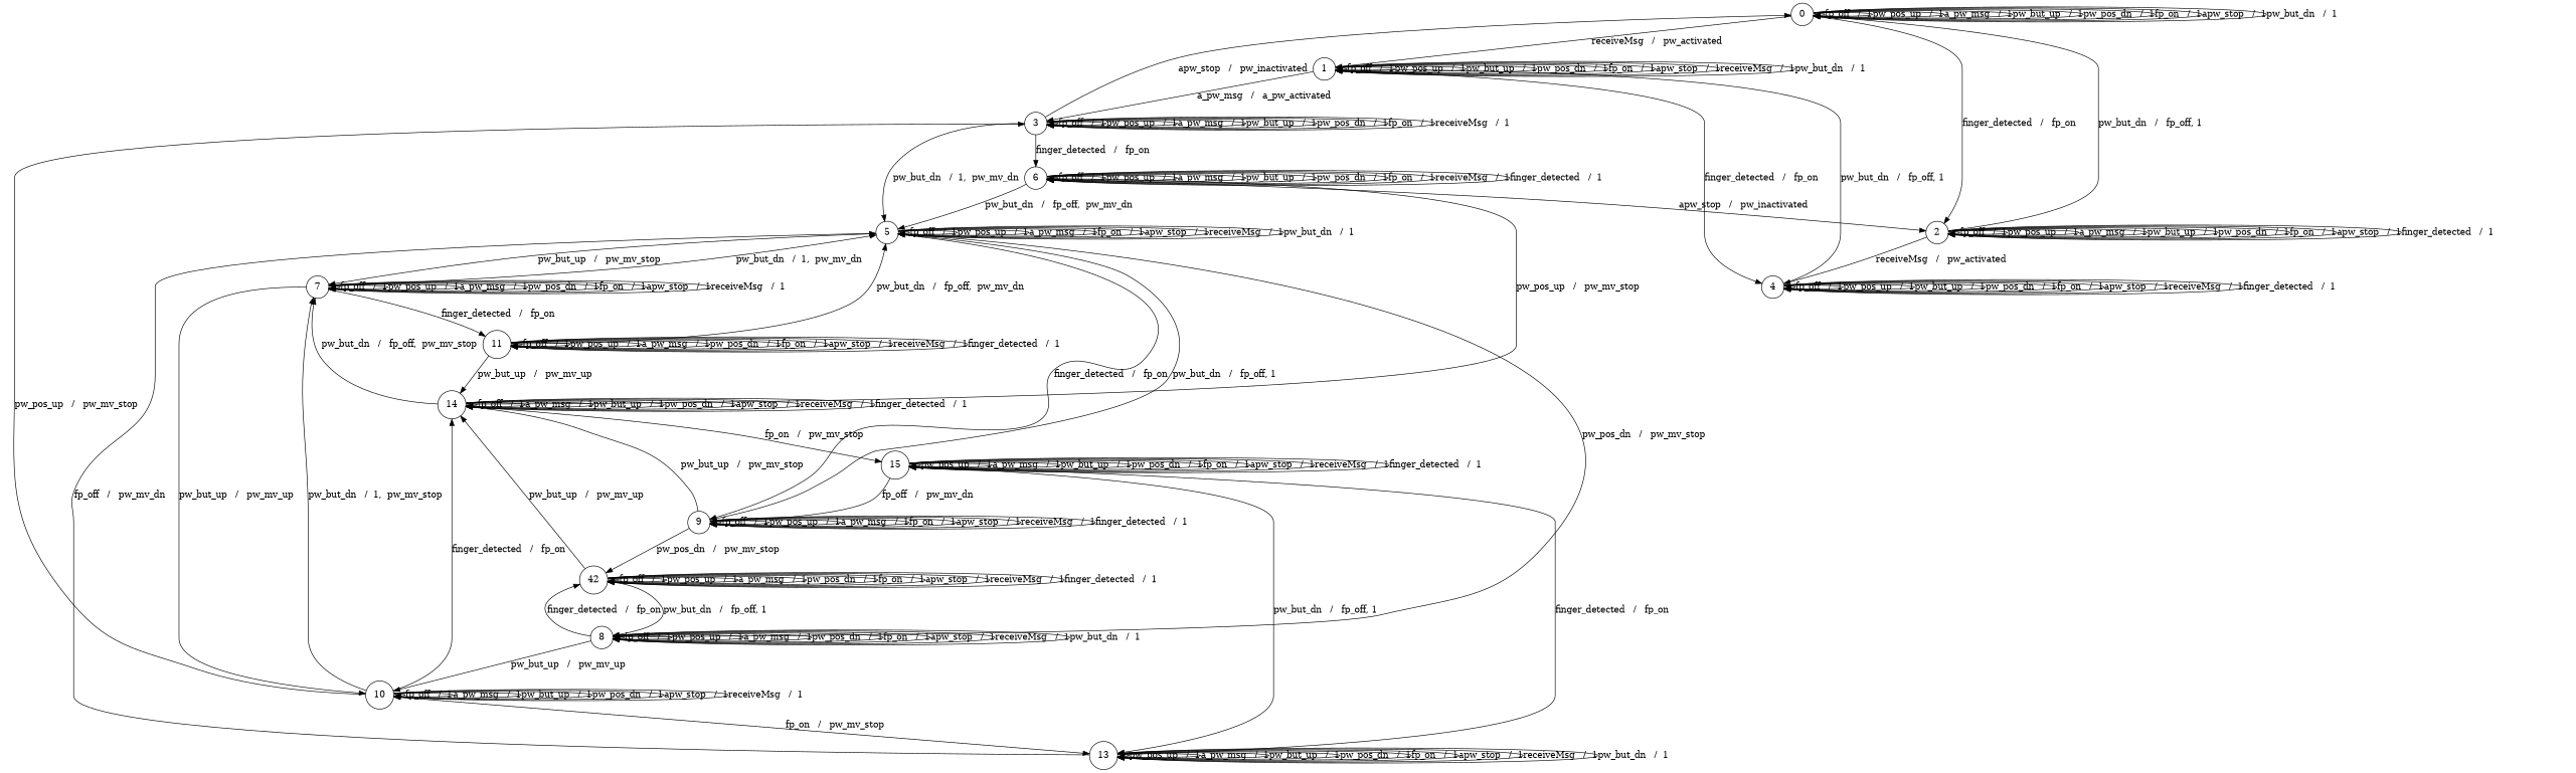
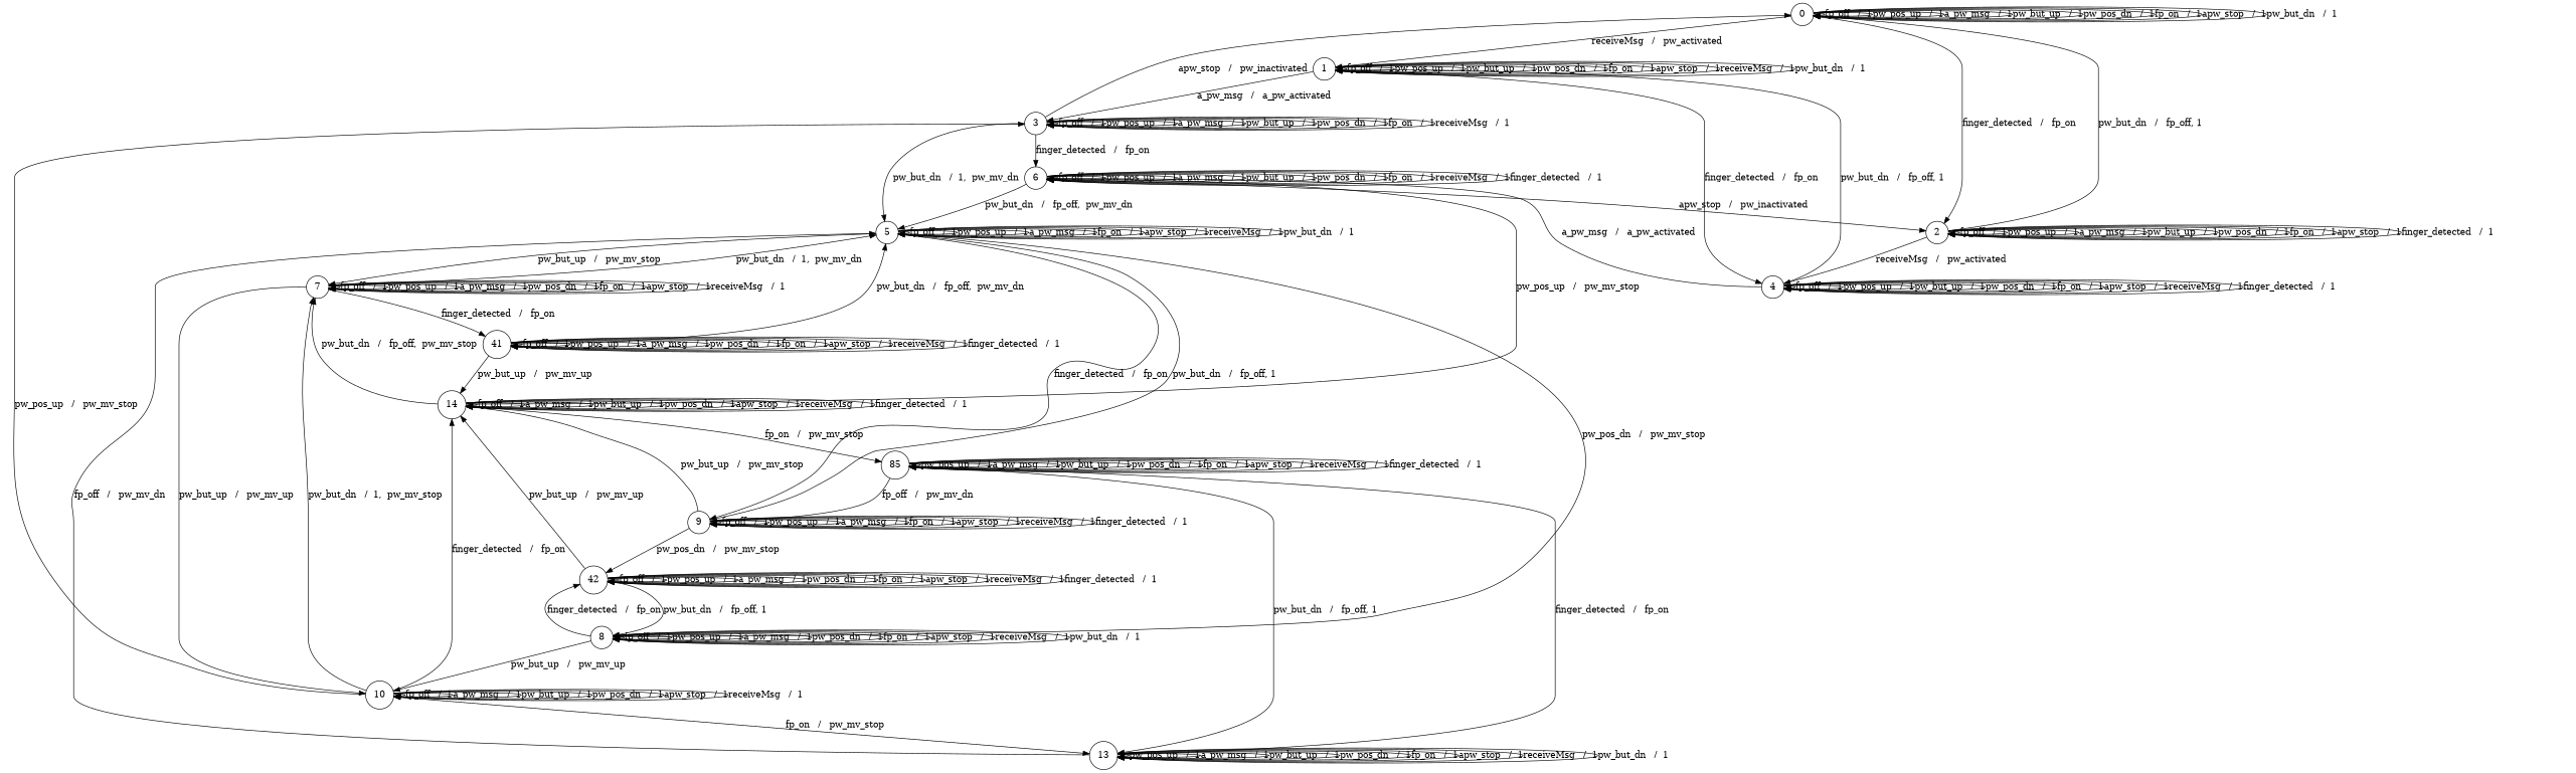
  digraph {
    node [shape=circle]
    n1 [label=0]
    n2 [label=1]
    n3 [label=2]
    n4 [label=3]
    n5 [label=4]
    n6 [label=5]
    n7 [label=6]
    n8 [label=7]
    n9 [label=8]
    n10 [label=9]
    n11 [label=10]
-   n12 [label=11]
+   n12 [label=41]
    n13 [label=42]
    n14 [label=14]
    n15 [label=13]
-   n16 [label=15]
+   n16 [label=85]
    n1 -> n1 [label="fp_off   /  1"]
    n1 -> n1 [label="pw_pos_up   /  1"]
    n1 -> n1 [label="a_pw_msg   /  1"]
    n1 -> n1 [label="pw_but_up   /  1"]
    n1 -> n1 [label="pw_pos_dn   /  1"]
    n1 -> n1 [label="fp_on   /  1"]
    n1 -> n1 [label="apw_stop   /  1"]
    n1 -> n1 [label="pw_but_dn   /  1"]
    n1 -> n2 [label="receiveMsg   /   pw_activated"]
    n1 -> n3 [label="finger_detected   /   fp_on"]
    n2 -> n2 [label="fp_off   /  1"]
    n2 -> n2 [label="pw_pos_up   /  1"]
    n2 -> n2 [label="pw_but_up   /  1"]
    n2 -> n2 [label="pw_pos_dn   /  1"]
    n2 -> n2 [label="fp_on   /  1"]
    n2 -> n2 [label="apw_stop   /  1"]
    n2 -> n2 [label="receiveMsg   /  1"]
    n2 -> n2 [label="pw_but_dn   /  1"]
    n2 -> n4 [label="a_pw_msg   /   a_pw_activated"]
    n2 -> n5 [label="finger_detected   /   fp_on"]
    n3 -> n1 [label="pw_but_dn   /   fp_off, 1"]
    n3 -> n3 [label="fp_off   /  1"]
    n3 -> n3 [label="pw_pos_up   /  1"]
    n3 -> n3 [label="a_pw_msg   /  1"]
    n3 -> n3 [label="pw_but_up   /  1"]
    n3 -> n3 [label="pw_pos_dn   /  1"]
    n3 -> n3 [label="fp_on   /  1"]
    n3 -> n3 [label="apw_stop   /  1"]
    n3 -> n3 [label="finger_detected   /  1"]
    n3 -> n5 [label="receiveMsg   /   pw_activated"]
    n4 -> n1 [label="apw_stop   /   pw_inactivated"]
    n4 -> n4 [label="fp_off   /  1"]
    n4 -> n4 [label="pw_pos_up   /  1"]
    n4 -> n4 [label="a_pw_msg   /  1"]
    n4 -> n4 [label="pw_but_up   /  1"]
    n4 -> n4 [label="pw_pos_dn   /  1"]
    n4 -> n4 [label="fp_on   /  1"]
    n4 -> n4 [label="receiveMsg   /  1"]
    n4 -> n6 [label="pw_but_dn   /  1,  pw_mv_dn"]
    n4 -> n7 [label="finger_detected   /   fp_on"]
    n5 -> n2 [label="pw_but_dn   /   fp_off, 1"]
    n5 -> n5 [label="fp_off   /  1"]
    n5 -> n5 [label="pw_pos_up   /  1"]
    n5 -> n5 [label="pw_but_up   /  1"]
    n5 -> n5 [label="pw_pos_dn   /  1"]
    n5 -> n5 [label="fp_on   /  1"]
    n5 -> n5 [label="apw_stop   /  1"]
    n5 -> n5 [label="receiveMsg   /  1"]
    n5 -> n5 [label="finger_detected   /  1"]
+   n5 -> n7 [label="a_pw_msg   /   a_pw_activated"]
    n6 -> n6 [label="fp_off   /  1"]
    n6 -> n6 [label="pw_pos_up   /  1"]
    n6 -> n6 [label="a_pw_msg   /  1"]
    n6 -> n6 [label="fp_on   /  1"]
    n6 -> n6 [label="apw_stop   /  1"]
    n6 -> n6 [label="receiveMsg   /  1"]
    n6 -> n6 [label="pw_but_dn   /  1"]
    n6 -> n8 [label="pw_but_up   /   pw_mv_stop"]
    n6 -> n9 [label="pw_pos_dn   /   pw_mv_stop"]
    n6 -> n10 [label="finger_detected   /   fp_on"]
    n7 -> n3 [label="apw_stop   /   pw_inactivated"]
    n7 -> n6 [label="pw_but_dn   /   fp_off,  pw_mv_dn"]
    n7 -> n7 [label="fp_off   /  1"]
    n7 -> n7 [label="pw_pos_up   /  1"]
    n7 -> n7 [label="a_pw_msg   /  1"]
    n7 -> n7 [label="pw_but_up   /  1"]
    n7 -> n7 [label="pw_pos_dn   /  1"]
    n7 -> n7 [label="fp_on   /  1"]
    n7 -> n7 [label="receiveMsg   /  1"]
    n7 -> n7 [label="finger_detected   /  1"]
    n8 -> n6 [label="pw_but_dn   /  1,  pw_mv_dn"]
    n8 -> n8 [label="fp_off   /  1"]
    n8 -> n8 [label="pw_pos_up   /  1"]
    n8 -> n8 [label="a_pw_msg   /  1"]
    n8 -> n8 [label="pw_pos_dn   /  1"]
    n8 -> n8 [label="fp_on   /  1"]
    n8 -> n8 [label="apw_stop   /  1"]
    n8 -> n8 [label="receiveMsg   /  1"]
    n8 -> n11 [label="pw_but_up   /   pw_mv_up"]
    n8 -> n12 [label="finger_detected   /   fp_on"]
    n9 -> n9 [label="fp_off   /  1"]
    n9 -> n9 [label="pw_pos_up   /  1"]
    n9 -> n9 [label="a_pw_msg   /  1"]
    n9 -> n9 [label="pw_pos_dn   /  1"]
    n9 -> n9 [label="fp_on   /  1"]
    n9 -> n9 [label="apw_stop   /  1"]
    n9 -> n9 [label="receiveMsg   /  1"]
    n9 -> n9 [label="pw_but_dn   /  1"]
    n9 -> n11 [label="pw_but_up   /   pw_mv_up"]
    n9 -> n13 [label="finger_detected   /   fp_on"]
    n10 -> n6 [label="pw_but_dn   /   fp_off, 1"]
    n10 -> n10 [label="fp_off   /  1"]
    n10 -> n10 [label="pw_pos_up   /  1"]
    n10 -> n10 [label="a_pw_msg   /  1"]
    n10 -> n10 [label="fp_on   /  1"]
    n10 -> n10 [label="apw_stop   /  1"]
    n10 -> n10 [label="receiveMsg   /  1"]
    n10 -> n10 [label="finger_detected   /  1"]
    n10 -> n13 [label="pw_pos_dn   /   pw_mv_stop"]
    n10 -> n14 [label="pw_but_up   /   pw_mv_stop"]
    n11 -> n4 [label="pw_pos_up   /   pw_mv_stop"]
    n11 -> n8 [label="pw_but_dn   /  1,  pw_mv_stop"]
    n11 -> n11 [label="fp_off   /  1"]
    n11 -> n11 [label="a_pw_msg   /  1"]
    n11 -> n11 [label="pw_but_up   /  1"]
    n11 -> n11 [label="pw_pos_dn   /  1"]
    n11 -> n11 [label="apw_stop   /  1"]
    n11 -> n11 [label="receiveMsg   /  1"]
    n11 -> n14 [label="finger_detected   /   fp_on"]
    n11 -> n15 [label="fp_on   /   pw_mv_stop"]
    n12 -> n6 [label="pw_but_dn   /   fp_off,  pw_mv_dn"]
    n12 -> n12 [label="fp_off   /  1"]
    n12 -> n12 [label="pw_pos_up   /  1"]
    n12 -> n12 [label="a_pw_msg   /  1"]
    n12 -> n12 [label="pw_pos_dn   /  1"]
    n12 -> n12 [label="fp_on   /  1"]
    n12 -> n12 [label="apw_stop   /  1"]
    n12 -> n12 [label="receiveMsg   /  1"]
    n12 -> n12 [label="finger_detected   /  1"]
    n12 -> n14 [label="pw_but_up   /   pw_mv_up"]
    n13 -> n9 [label="pw_but_dn   /   fp_off, 1"]
    n13 -> n13 [label="fp_off   /  1"]
    n13 -> n13 [label="pw_pos_up   /  1"]
    n13 -> n13 [label="a_pw_msg   /  1"]
    n13 -> n13 [label="pw_pos_dn   /  1"]
    n13 -> n13 [label="fp_on   /  1"]
    n13 -> n13 [label="apw_stop   /  1"]
    n13 -> n13 [label="receiveMsg   /  1"]
    n13 -> n13 [label="finger_detected   /  1"]
    n13 -> n14 [label="pw_but_up   /   pw_mv_up"]
    n14 -> n7 [label="pw_pos_up   /   pw_mv_stop"]
    n14 -> n8 [label="pw_but_dn   /   fp_off,  pw_mv_stop"]
    n14 -> n14 [label="fp_off   /  1"]
    n14 -> n14 [label="a_pw_msg   /  1"]
    n14 -> n14 [label="pw_but_up   /  1"]
    n14 -> n14 [label="pw_pos_dn   /  1"]
    n14 -> n14 [label="apw_stop   /  1"]
    n14 -> n14 [label="receiveMsg   /  1"]
    n14 -> n14 [label="finger_detected   /  1"]
    n14 -> n16 [label="fp_on   /   pw_mv_stop"]
    n15 -> n6 [label="fp_off   /   pw_mv_dn"]
    n15 -> n15 [label="pw_pos_up   /  1"]
    n15 -> n15 [label="a_pw_msg   /  1"]
    n15 -> n15 [label="pw_but_up   /  1"]
    n15 -> n15 [label="pw_pos_dn   /  1"]
    n15 -> n15 [label="fp_on   /  1"]
    n15 -> n15 [label="apw_stop   /  1"]
    n15 -> n15 [label="receiveMsg   /  1"]
    n15 -> n15 [label="pw_but_dn   /  1"]
    n15 -> n16 [label="finger_detected   /   fp_on"]
    n16 -> n10 [label="fp_off   /   pw_mv_dn"]
    n16 -> n15 [label="pw_but_dn   /   fp_off, 1"]
    n16 -> n16 [label="pw_pos_up   /  1"]
    n16 -> n16 [label="a_pw_msg   /  1"]
    n16 -> n16 [label="pw_but_up   /  1"]
    n16 -> n16 [label="pw_pos_dn   /  1"]
    n16 -> n16 [label="fp_on   /  1"]
    n16 -> n16 [label="apw_stop   /  1"]
    n16 -> n16 [label="receiveMsg   /  1"]
    n16 -> n16 [label="finger_detected   /  1"]
  }
